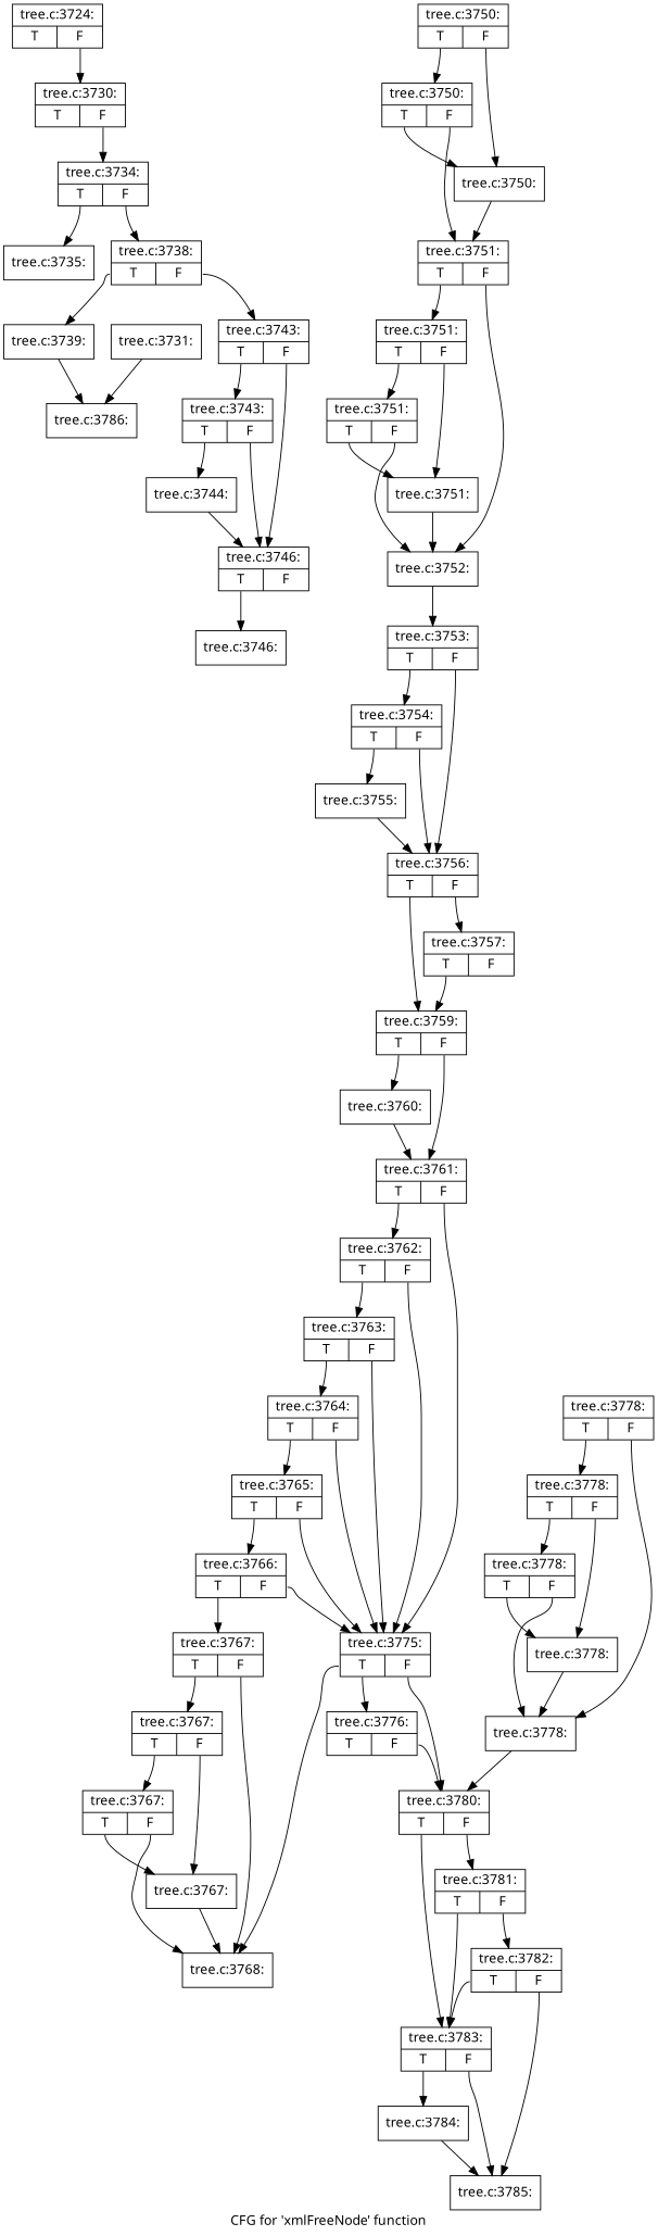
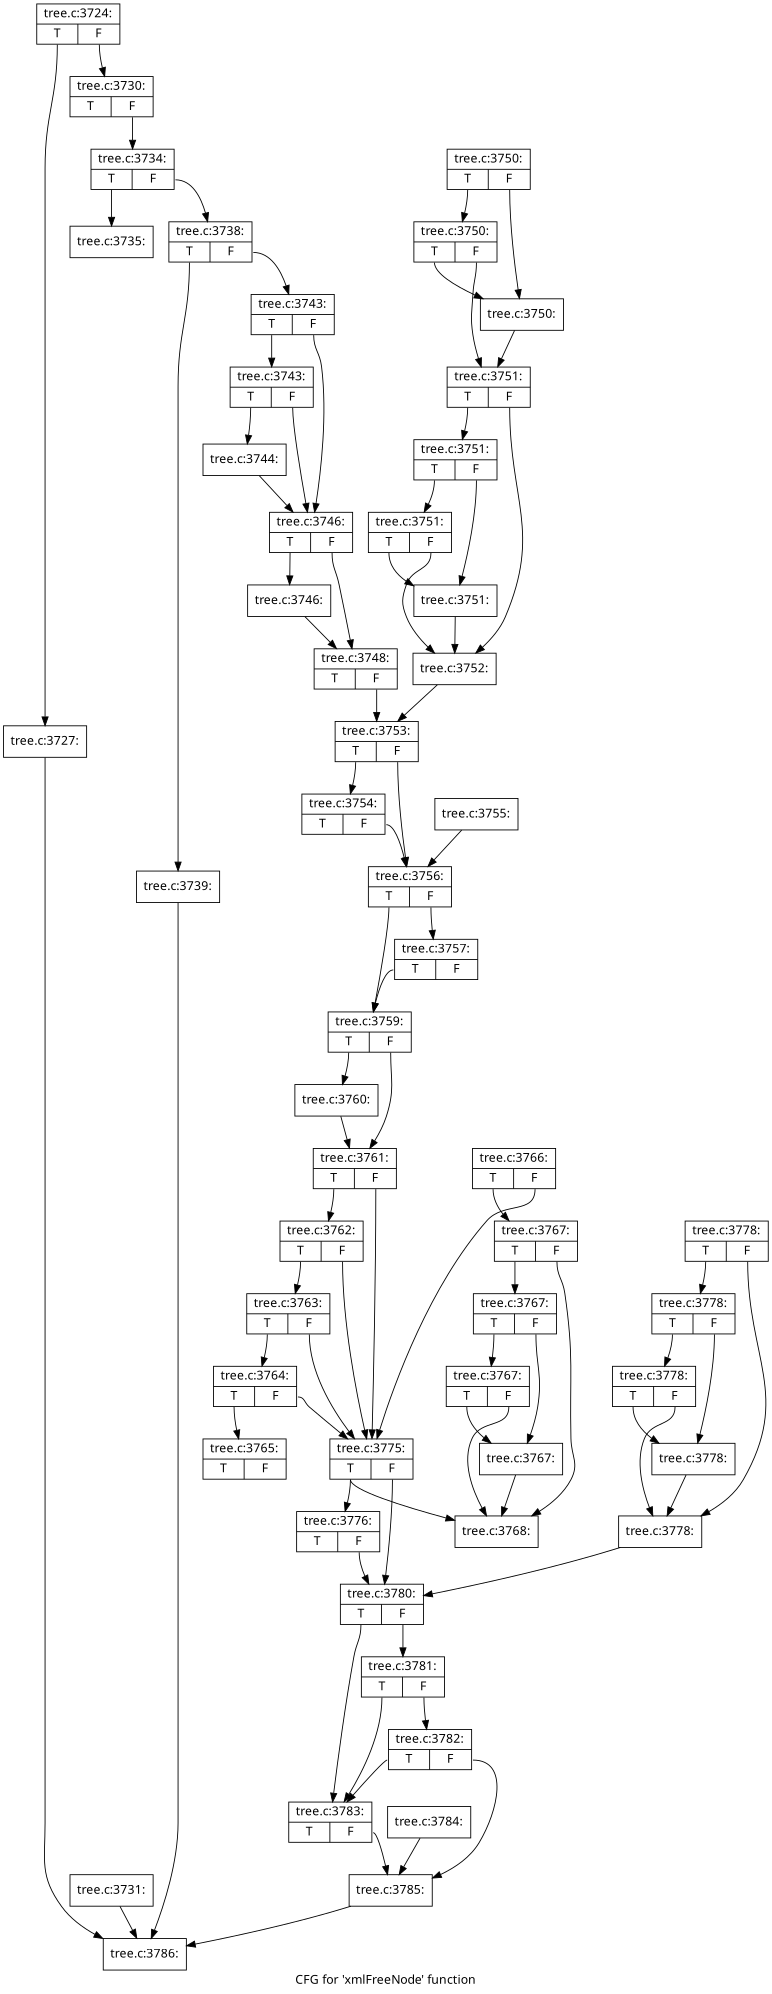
  digraph {
    fontname="Noto Sans"
    label="CFG for 'xmlFreeNode' function"
    node [fontname="Noto Sans" shape=record]
    edge [fontname="Noto Sans" tailport=s0]
    n1 [label="{tree.c:3724:|{<s0>T|<s1>F}}"]
+   n2 [label="{tree.c:3727:}"]
    n3 [label="{tree.c:3730:|{<s0>T|<s1>F}}"]
    n4 [label="{tree.c:3786:}"]
    n5 [label="{tree.c:3734:|{<s0>T|<s1>F}}"]
    n6 [label="{tree.c:3731:}"]
    n7 [label="{tree.c:3735:}"]
    n8 [label="{tree.c:3738:|{<s0>T|<s1>F}}"]
    n9 [label="{tree.c:3739:}"]
    n10 [label="{tree.c:3743:|{<s0>T|<s1>F}}"]
    n11 [label="{tree.c:3743:|{<s0>T|<s1>F}}"]
    n12 [label="{tree.c:3746:|{<s0>T|<s1>F}}"]
    n13 [label="{tree.c:3744:}"]
    n14 [label="{tree.c:3746:}"]
+   n15 [label="{tree.c:3748:|{<s0>T|<s1>F}}"]
    n16 [label="{tree.c:3753:|{<s0>T|<s1>F}}"]
    n17 [label="{tree.c:3754:|{<s0>T|<s1>F}}"]
    n18 [label="{tree.c:3756:|{<s0>T|<s1>F}}"]
    n19 [label="{tree.c:3750:|{<s0>T|<s1>F}}"]
    n20 [label="{tree.c:3750:|{<s0>T|<s1>F}}"]
    n21 [label="{tree.c:3750:}"]
    n22 [label="{tree.c:3751:|{<s0>T|<s1>F}}"]
    n23 [label="{tree.c:3751:|{<s0>T|<s1>F}}"]
    n24 [label="{tree.c:3752:}"]
    n25 [label="{tree.c:3755:}"]
    n26 [label="{tree.c:3759:|{<s0>T|<s1>F}}"]
    n27 [label="{tree.c:3757:|{<s0>T|<s1>F}}"]
    n28 [label="{tree.c:3751:|{<s0>T|<s1>F}}"]
    n29 [label="{tree.c:3751:}"]
    n30 [label="{tree.c:3761:|{<s0>T|<s1>F}}"]
    n31 [label="{tree.c:3760:}"]
    n32 [label="{tree.c:3762:|{<s0>T|<s1>F}}"]
    n33 [label="{tree.c:3775:|{<s0>T|<s1>F}}"]
    n34 [label="{tree.c:3763:|{<s0>T|<s1>F}}"]
    n35 [label="{tree.c:3776:|{<s0>T|<s1>F}}"]
    n36 [label="{tree.c:3780:|{<s0>T|<s1>F}}"]
    n37 [label="{tree.c:3768:}"]
    n38 [label="{tree.c:3764:|{<s0>T|<s1>F}}"]
    n39 [label="{tree.c:3783:|{<s0>T|<s1>F}}"]
    n40 [label="{tree.c:3781:|{<s0>T|<s1>F}}"]
    n41 [label="{tree.c:3765:|{<s0>T|<s1>F}}"]
    n42 [label="{tree.c:3766:|{<s0>T|<s1>F}}"]
    n43 [label="{tree.c:3767:|{<s0>T|<s1>F}}"]
    n44 [label="{tree.c:3767:|{<s0>T|<s1>F}}"]
    n45 [label="{tree.c:3767:|{<s0>T|<s1>F}}"]
    n46 [label="{tree.c:3767:}"]
    n47 [label="{tree.c:3785:}"]
    n48 [label="{tree.c:3784:}"]
    n49 [label="{tree.c:3782:|{<s0>T|<s1>F}}"]
    n50 [label="{tree.c:3778:|{<s0>T|<s1>F}}"]
    n51 [label="{tree.c:3778:|{<s0>T|<s1>F}}"]
    n52 [label="{tree.c:3778:}"]
    n53 [label="{tree.c:3778:|{<s0>T|<s1>F}}"]
    n54 [label="{tree.c:3778:}"]
+   n1 -> n2
    n1 -> n3 [tailport=s1]
+   n2 -> n4
    n3 -> n5 [tailport=s1]
    n5 -> n7
    n5 -> n8 [tailport=s1]
    n6 -> n4
    n8 -> n9
    n8 -> n10 [tailport=s1]
    n9 -> n4
    n10 -> n11
    n10 -> n12 [tailport=s1]
    n11 -> n12 [tailport=s1]
    n11 -> n13
    n12 -> n14
+   n12 -> n15 [tailport=s1]
    n13 -> n12
+   n14 -> n15
+   n15 -> n16 [tailport=s1]
    n16 -> n17
    n16 -> n18 [tailport=s1]
    n17 -> n18 [tailport=s1]
-   n17 -> n25
    n18 -> n26
    n18 -> n27 [tailport=s1]
    n19 -> n20
    n19 -> n21 [tailport=s1]
    n20 -> n21
    n20 -> n22 [tailport=s1]
    n21 -> n22
    n22 -> n23
    n22 -> n24 [tailport=s1]
    n23 -> n28
    n23 -> n29 [tailport=s1]
    n24 -> n16
    n25 -> n18
    n26 -> n30 [tailport=s1]
    n26 -> n31
    n27 -> n26
    n28 -> n24 [tailport=s1]
    n28 -> n29
    n29 -> n24
    n30 -> n32
    n30 -> n33 [tailport=s1]
    n31 -> n30
    n32 -> n33 [tailport=s1]
    n32 -> n34
    n33 -> n35
    n33 -> n36 [tailport=s1]
    n33 -> n37
    n34 -> n33 [tailport=s1]
    n34 -> n38
    n35 -> n36 [tailport=s1]
    n36 -> n39
    n36 -> n40 [tailport=s1]
    n38 -> n33 [tailport=s1]
    n38 -> n41
    n39 -> n47 [tailport=s1]
-   n39 -> n48
    n40 -> n39
    n40 -> n49 [tailport=s1]
-   n41 -> n33 [tailport=s1]
-   n41 -> n42
    n42 -> n33 [tailport=s1]
    n42 -> n43
    n43 -> n37 [tailport=s1]
    n43 -> n44
    n44 -> n45
    n44 -> n46 [tailport=s1]
    n45 -> n37 [tailport=s1]
    n45 -> n46
    n46 -> n37
+   n47 -> n4
    n48 -> n47
    n49 -> n39
    n49 -> n47 [tailport=s1]
    n50 -> n51
    n50 -> n52 [tailport=s1]
    n51 -> n53
    n51 -> n54 [tailport=s1]
    n52 -> n36
    n53 -> n52 [tailport=s1]
    n53 -> n54
    n54 -> n52
  }
